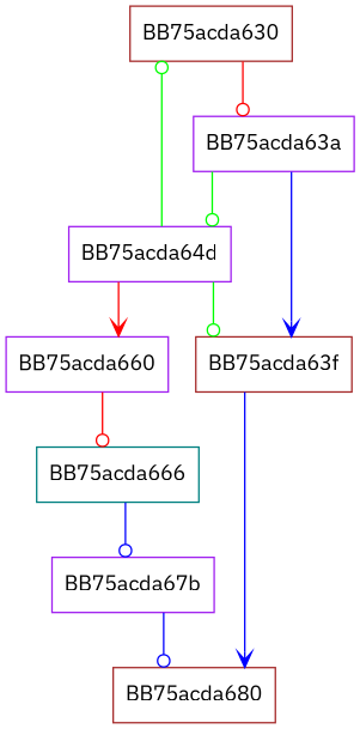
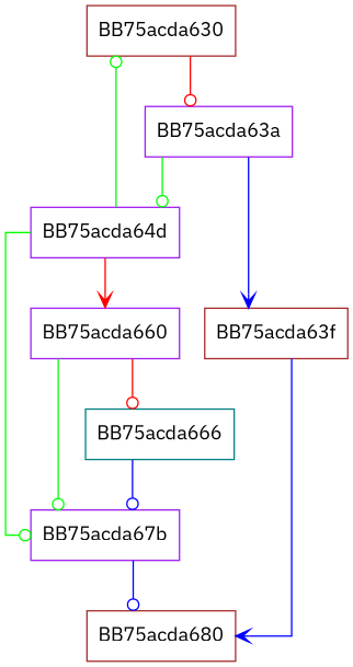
  digraph {
    fontname="IBM Plex Sans"
    splines=ortho
    node [color=purple fontname="IBM Plex Sans" shape=box]
    edge [arrowhead=odot color=green fontname="IBM Plex Sans"]
    BB75acda630 [color=brown]
    BB75acda63a
    BB75acda64d
    BB75acda67b
    BB75acda660
    BB75acda63f [color=brown]
    BB75acda680 [color=brown]
    BB75acda666 [color=teal]
    BB75acda630 -> BB75acda63a [color=red]
    BB75acda63a -> BB75acda64d
    BB75acda63a -> BB75acda63f [arrowhead=vee color=blue]
    BB75acda64d -> BB75acda630
-   BB75acda64d -> BB75acda63f
+   BB75acda64d -> BB75acda67b
    BB75acda64d -> BB75acda660 [arrowhead=vee color=red]
    BB75acda67b -> BB75acda680 [color=blue]
+   BB75acda660 -> BB75acda67b
    BB75acda660 -> BB75acda666 [color=red]
    BB75acda63f -> BB75acda680 [arrowhead=vee color=blue]
    BB75acda666 -> BB75acda67b [color=blue]
  }
